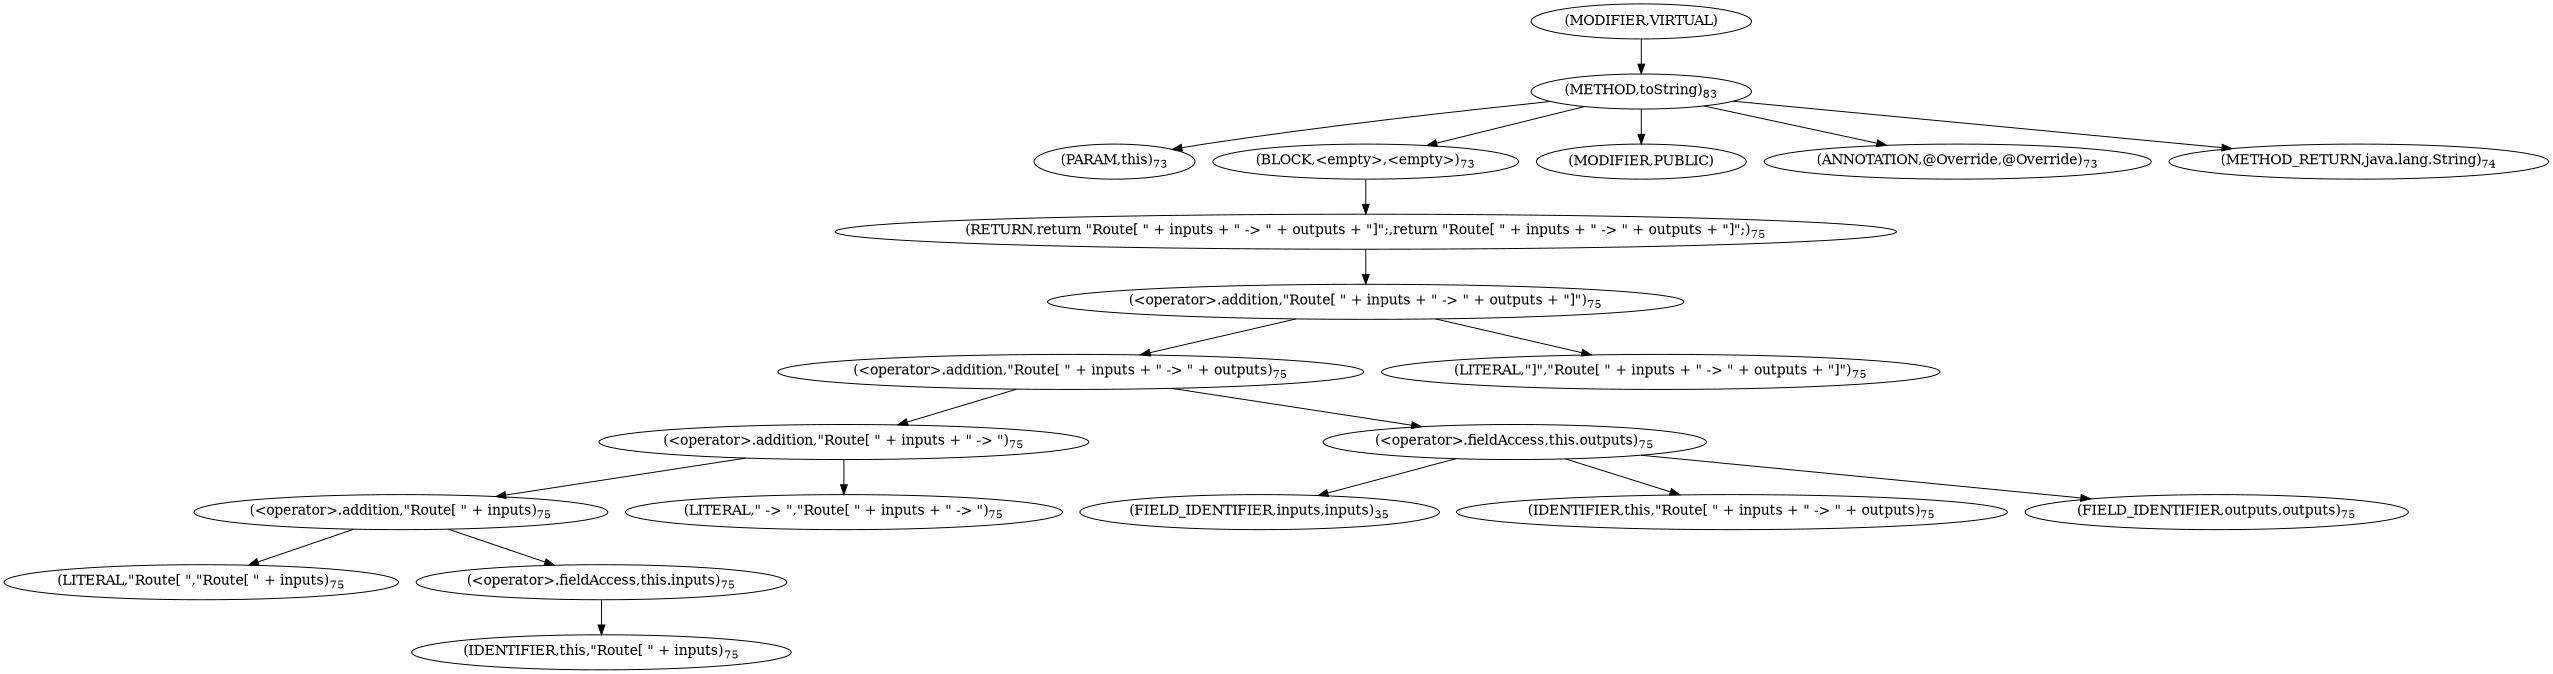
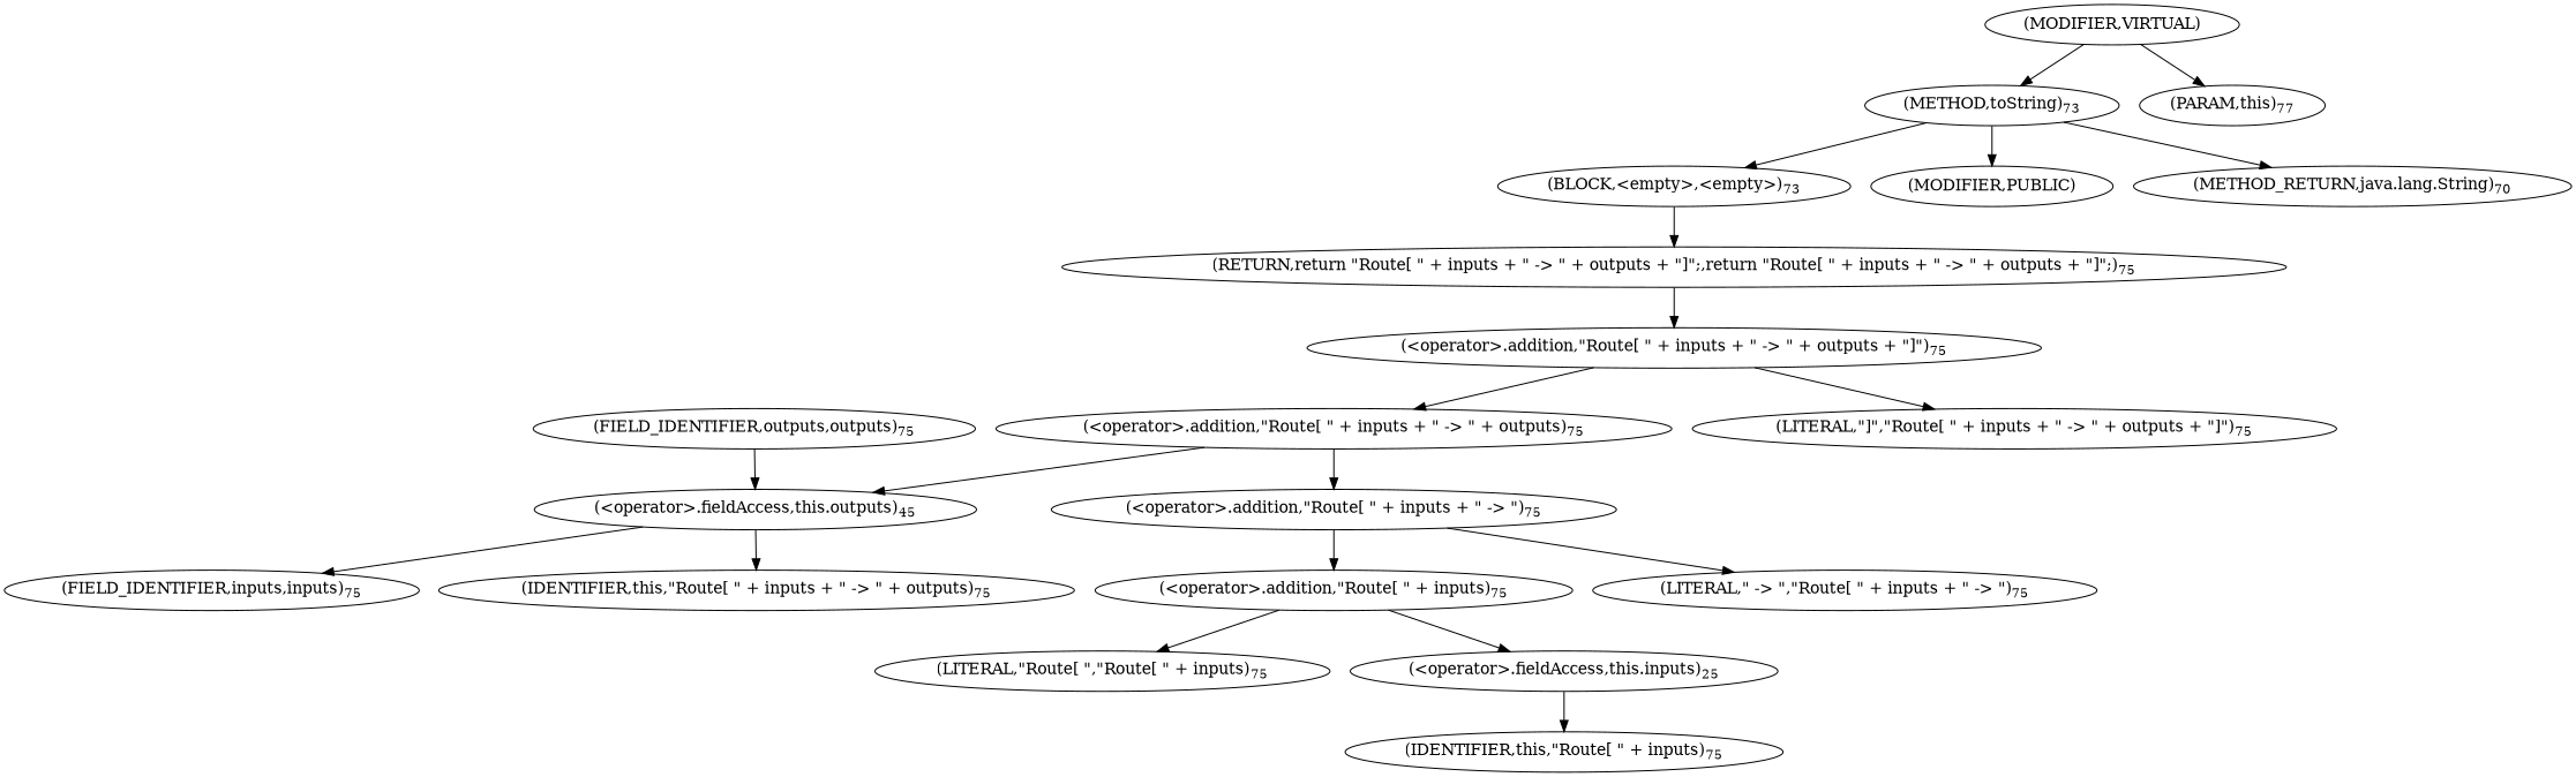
  digraph {
-   n1 [label=<(METHOD,toString)<SUB>83</SUB>>]
-   n2 [label=<(PARAM,this)<SUB>73</SUB>>]
+   n1 [label=<(METHOD,toString)<SUB>73</SUB>>]
+   n2 [label=<(PARAM,this)<SUB>77</SUB>>]
    n3 [label=<(BLOCK,&lt;empty&gt;,&lt;empty&gt;)<SUB>73</SUB>>]
    n4 [label=<(MODIFIER,PUBLIC)>]
-   n5 [label=<(ANNOTATION,@Override,@Override)<SUB>73</SUB>>]
-   n6 [label=<(METHOD_RETURN,java.lang.String)<SUB>74</SUB>>]
+   n6 [label=<(METHOD_RETURN,java.lang.String)<SUB>70</SUB>>]
    n7 [label=<(RETURN,return &quot;Route[ &quot; + inputs + &quot; -&gt; &quot; + outputs + &quot;]&quot;;,return &quot;Route[ &quot; + inputs + &quot; -&gt; &quot; + outputs + &quot;]&quot;;)<SUB>75</SUB>>]
    n8 [label=<(MODIFIER,VIRTUAL)>]
    n9 [label=<(&lt;operator&gt;.addition,&quot;Route[ &quot; + inputs + &quot; -&gt; &quot; + outputs + &quot;]&quot;)<SUB>75</SUB>>]
    n10 [label=<(&lt;operator&gt;.addition,&quot;Route[ &quot; + inputs + &quot; -&gt; &quot; + outputs)<SUB>75</SUB>>]
    n11 [label=<(LITERAL,&quot;]&quot;,&quot;Route[ &quot; + inputs + &quot; -&gt; &quot; + outputs + &quot;]&quot;)<SUB>75</SUB>>]
    n12 [label=<(&lt;operator&gt;.addition,&quot;Route[ &quot; + inputs + &quot; -&gt; &quot;)<SUB>75</SUB>>]
-   n13 [label=<(&lt;operator&gt;.fieldAccess,this.outputs)<SUB>75</SUB>>]
+   n13 [label=<(&lt;operator&gt;.fieldAccess,this.outputs)<SUB>45</SUB>>]
    n14 [label=<(&lt;operator&gt;.addition,&quot;Route[ &quot; + inputs)<SUB>75</SUB>>]
    n15 [label=<(LITERAL,&quot; -&gt; &quot;,&quot;Route[ &quot; + inputs + &quot; -&gt; &quot;)<SUB>75</SUB>>]
-   n16 [label=<(FIELD_IDENTIFIER,inputs,inputs)<SUB>35</SUB>>]
+   n16 [label=<(FIELD_IDENTIFIER,inputs,inputs)<SUB>75</SUB>>]
    n17 [label=<(IDENTIFIER,this,&quot;Route[ &quot; + inputs + &quot; -&gt; &quot; + outputs)<SUB>75</SUB>>]
    n18 [label=<(FIELD_IDENTIFIER,outputs,outputs)<SUB>75</SUB>>]
    n19 [label=<(LITERAL,&quot;Route[ &quot;,&quot;Route[ &quot; + inputs)<SUB>75</SUB>>]
-   n20 [label=<(&lt;operator&gt;.fieldAccess,this.inputs)<SUB>75</SUB>>]
+   n20 [label=<(&lt;operator&gt;.fieldAccess,this.inputs)<SUB>25</SUB>>]
    n21 [label=<(IDENTIFIER,this,&quot;Route[ &quot; + inputs)<SUB>75</SUB>>]
-   n1 -> n2
+   n8 -> n2
    n1 -> n3
    n1 -> n4
-   n1 -> n5
    n1 -> n6
    n3 -> n7
    n7 -> n9
    n8 -> n1
    n9 -> n10
    n9 -> n11
    n10 -> n12
    n10 -> n13
    n12 -> n14
    n12 -> n15
    n13 -> n16
    n13 -> n17
-   n13 -> n18
+   n18 -> n13
    n14 -> n19
    n14 -> n20
    n20 -> n21
  }
